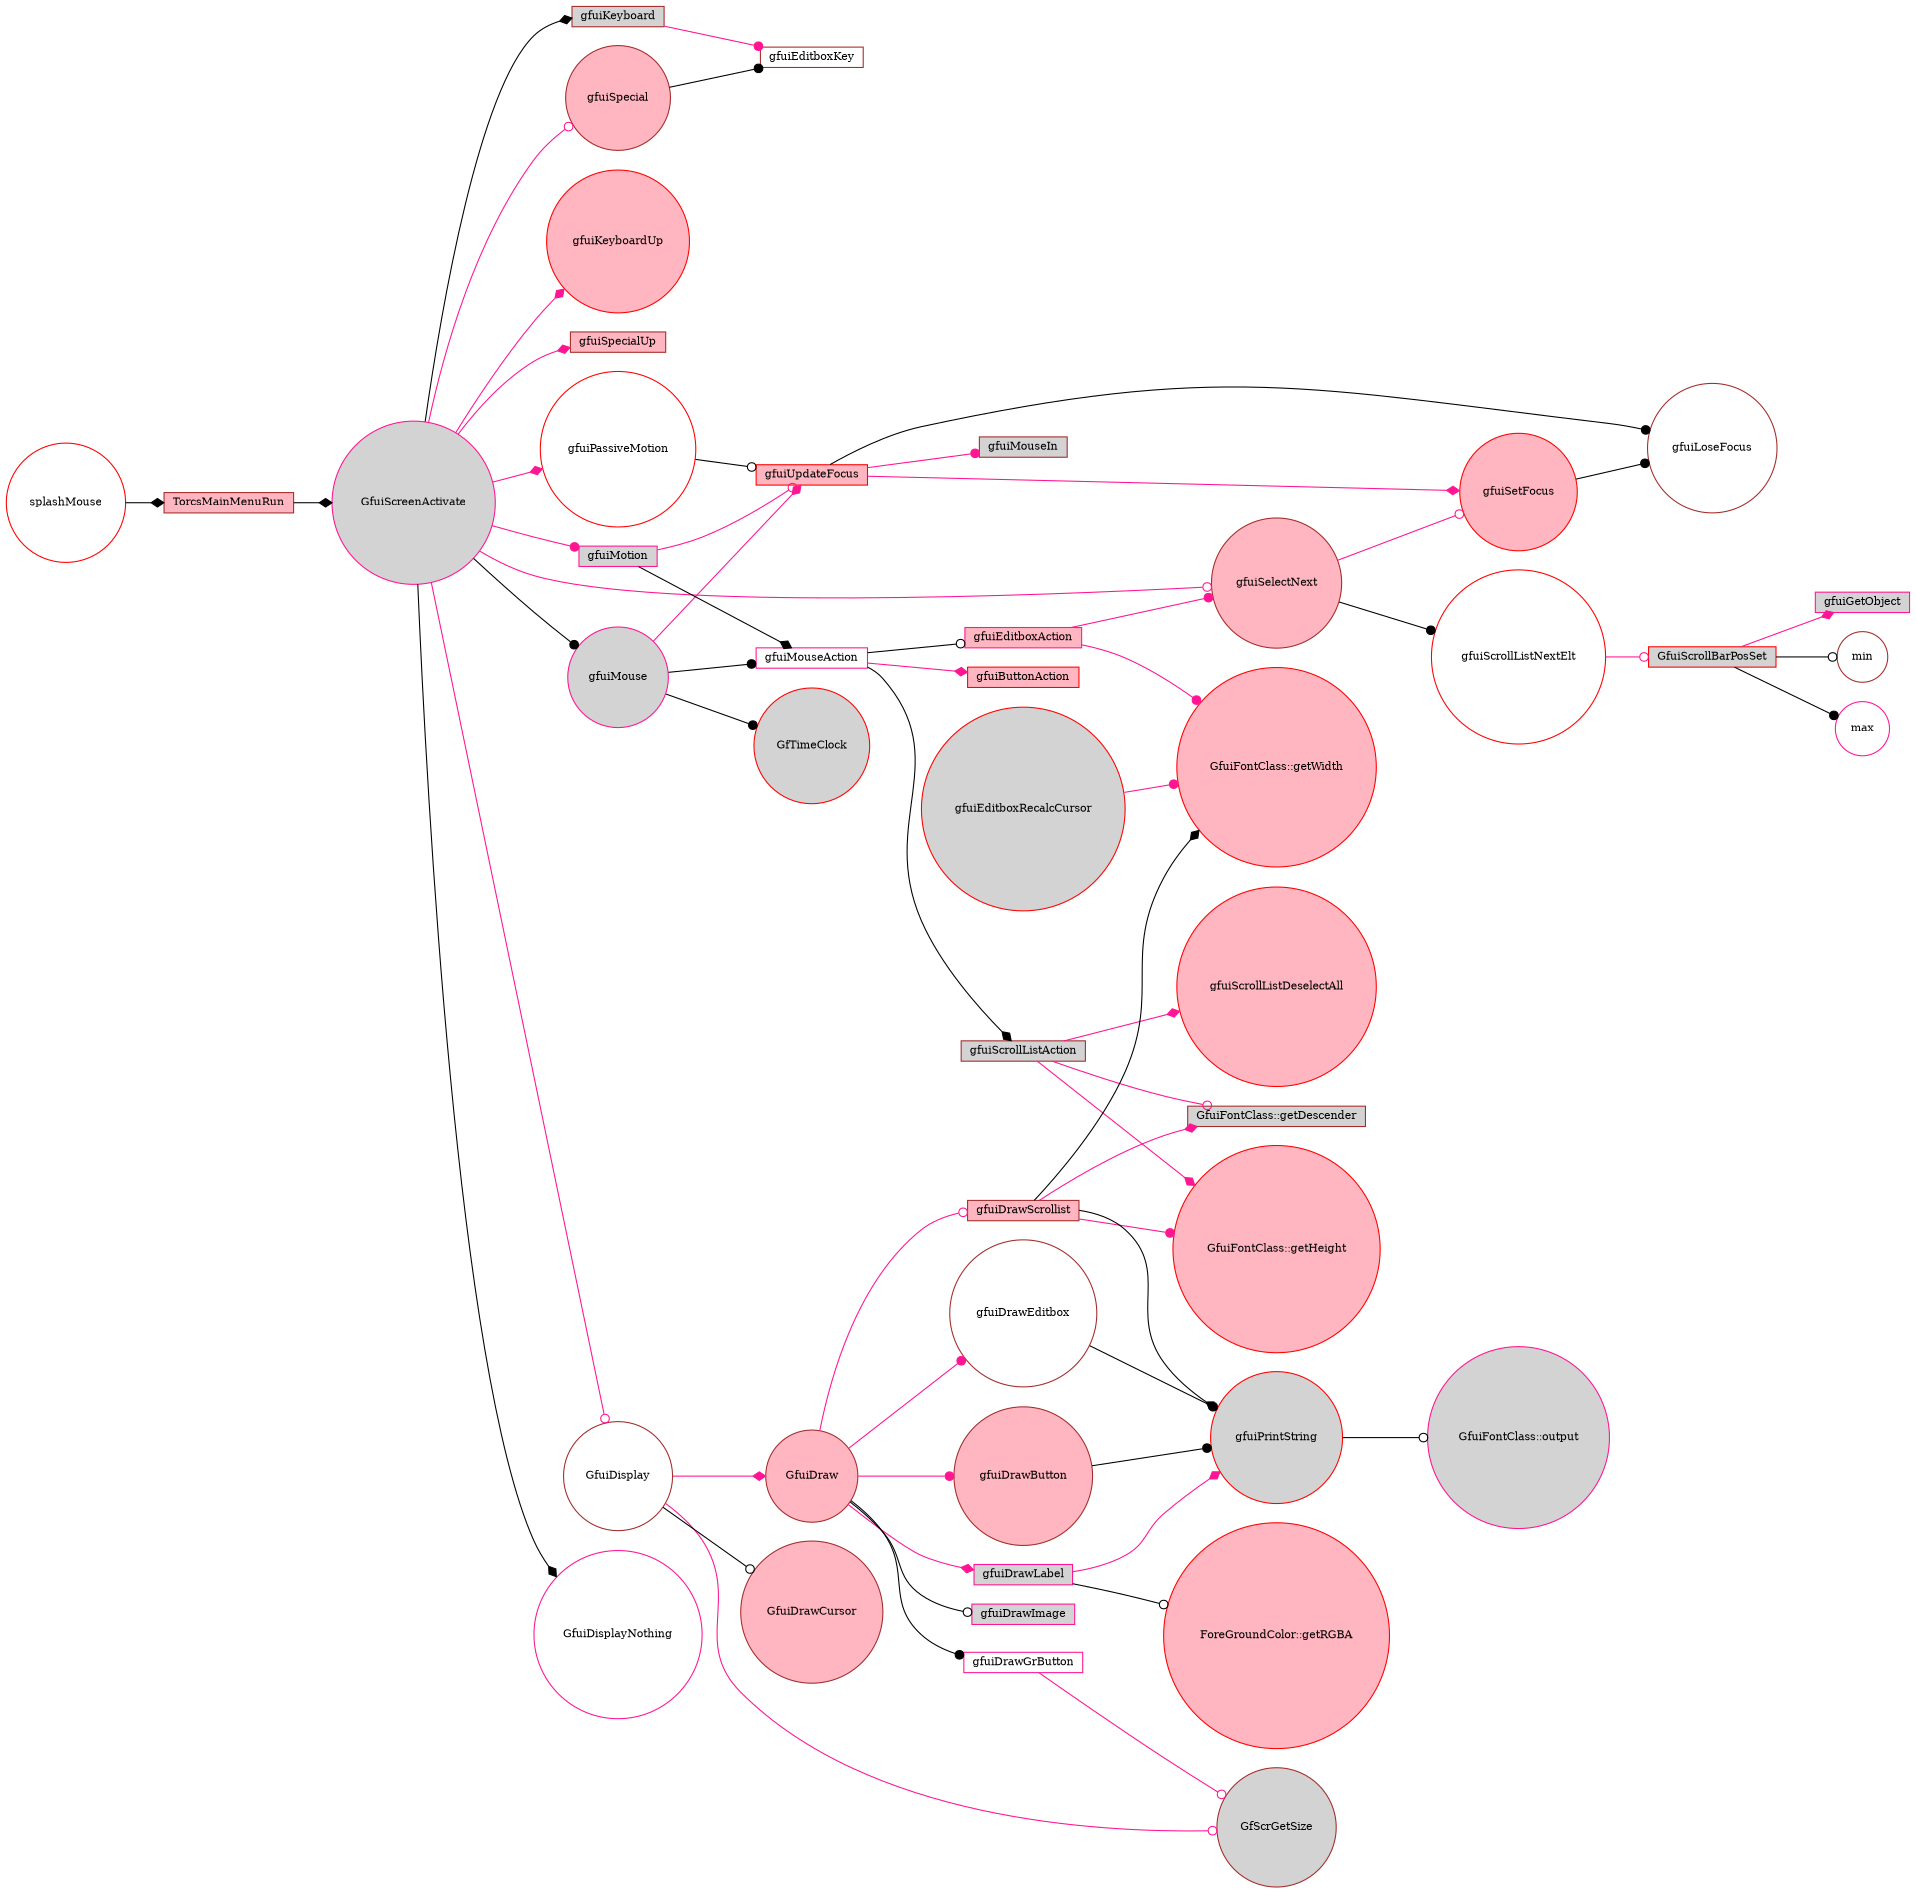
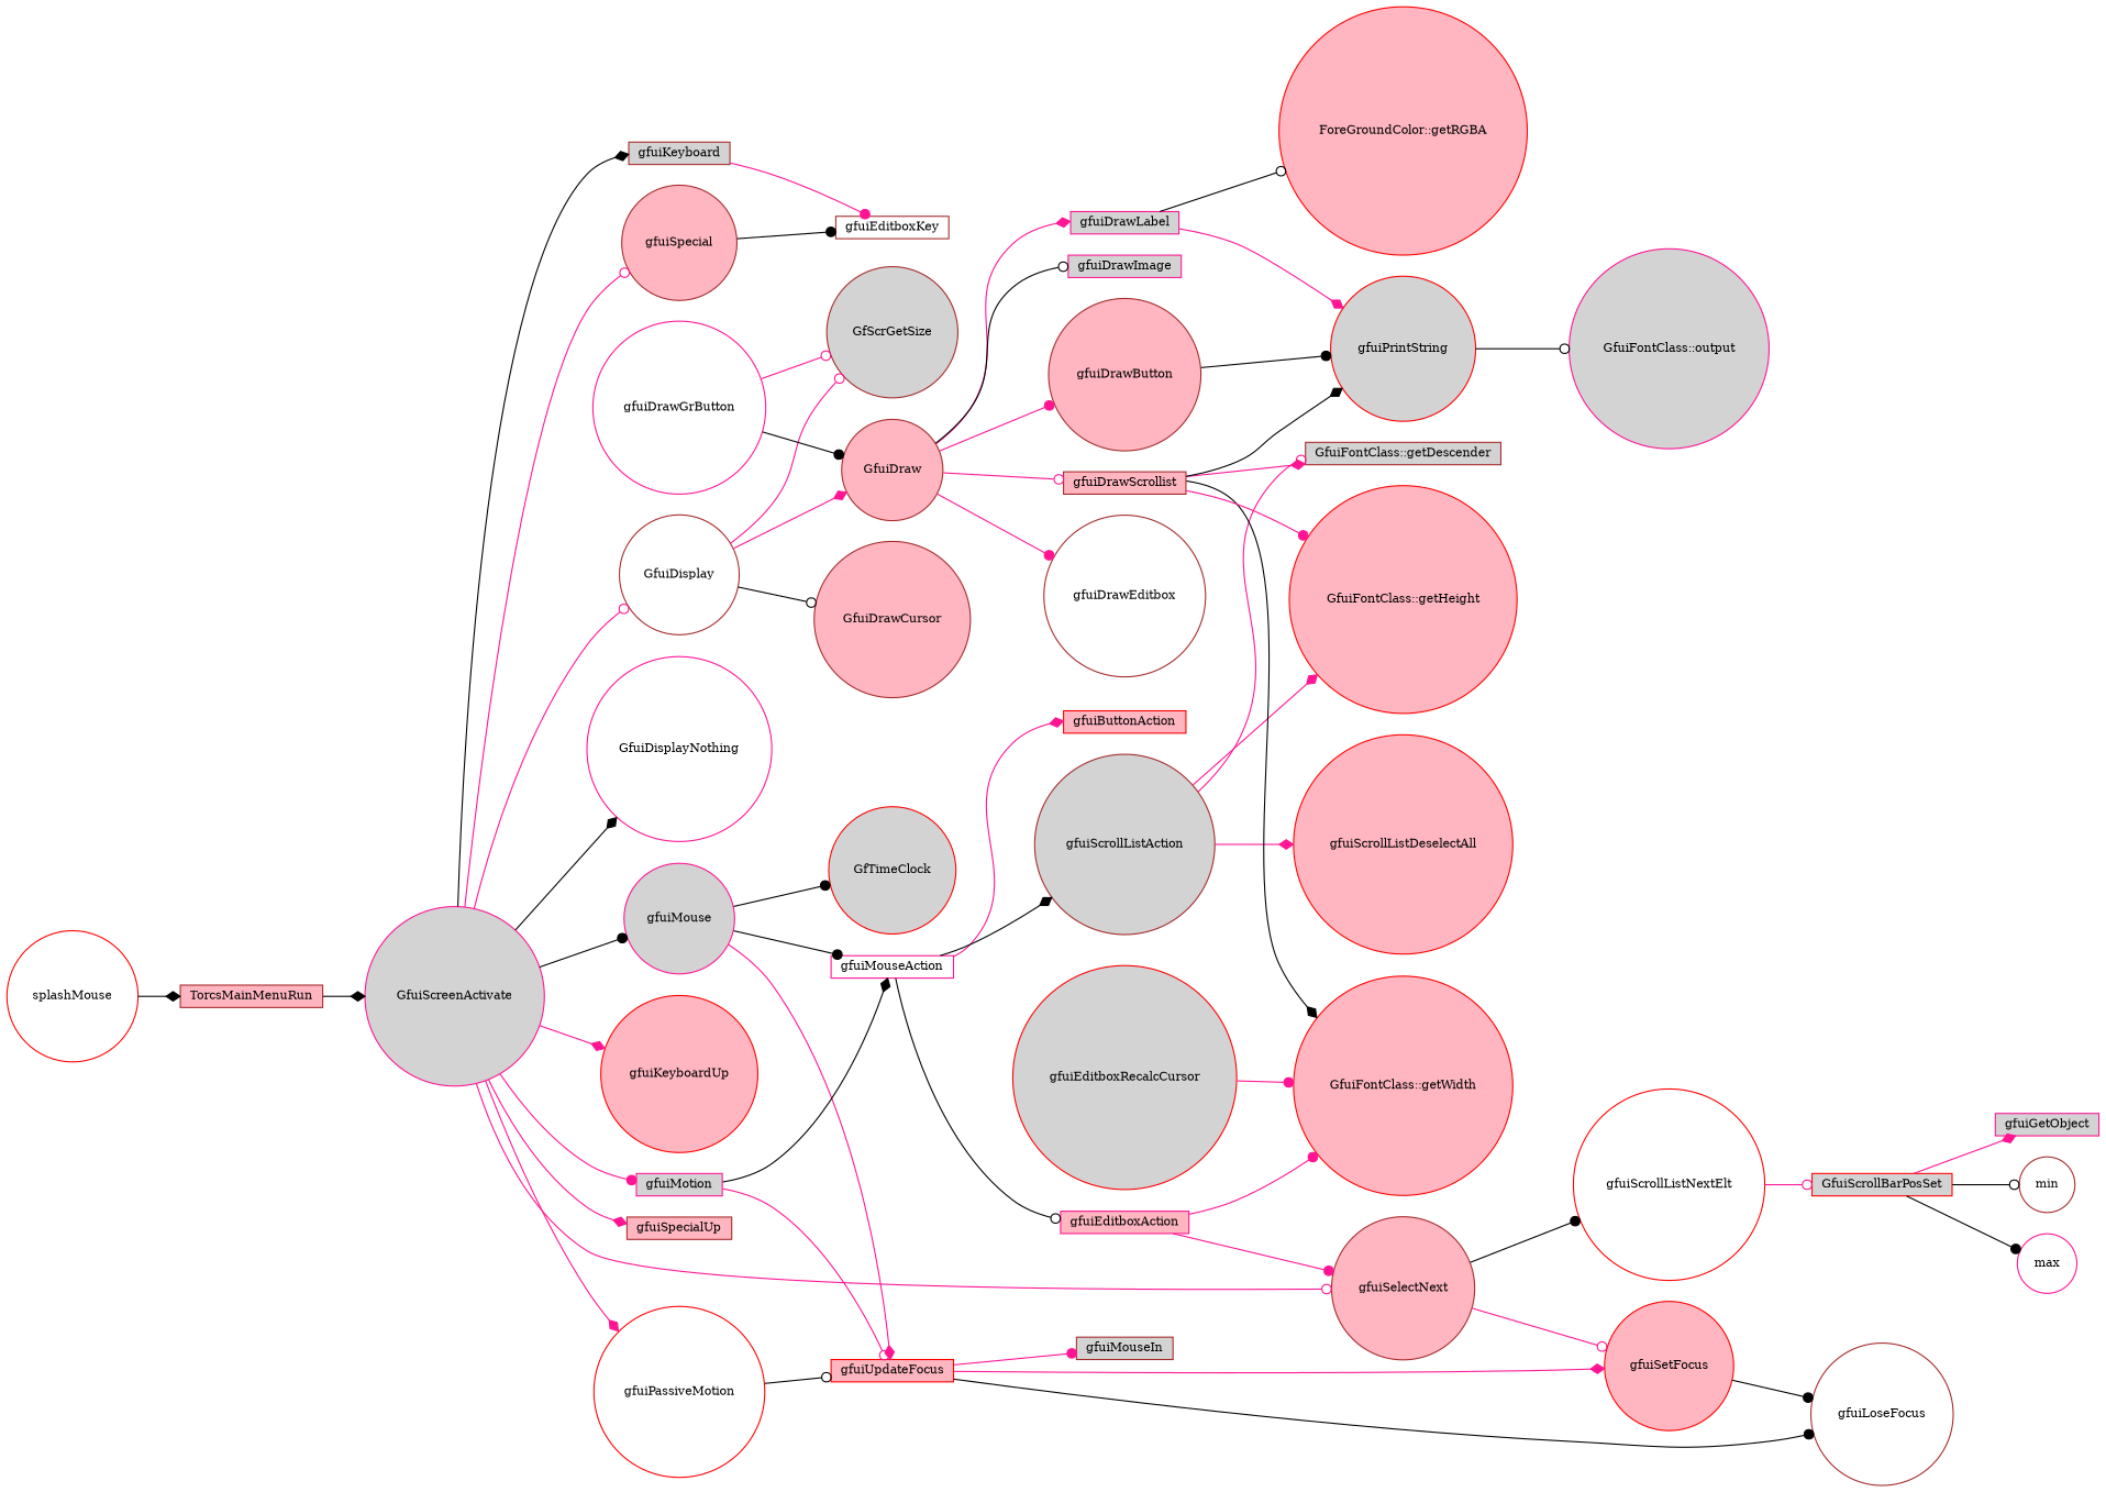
  digraph {
    fontname="DejaVu Serif"
    rankdir=LR
    node [color=brown fillcolor=lightpink fontname="DejaVu Serif" fontsize=10 shape=circle style=filled]
    edge [arrowhead=diamond color=deeppink fontname="DejaVu Serif" fontsize=10 labelfontname=Helvetica labelfontsize=10 style=solid]
    n1 [color=red fillcolor=white fontcolor=black height=0.2 label=splashMouse width=0.4]
    n2 [height=0.2 label=TorcsMainMenuRun shape=box width=0.4]
    n3 [color=deeppink fillcolor=lightgrey height=0.2 label=GfuiScreenActivate width=0.4]
    n4 [fillcolor=lightgrey height=0.2 label=gfuiKeyboard shape=box width=0.4]
    n5 [height=0.2 label=gfuiSpecial width=0.4]
    n6 [color=red height=0.2 label=gfuiKeyboardUp width=0.4]
    n7 [height=0.2 label=gfuiSpecialUp shape=box width=0.4]
    n8 [color=deeppink fillcolor=lightgrey height=0.2 label=gfuiMouse width=0.4]
    n9 [height=0.2 label=gfuiSelectNext width=0.4]
    n10 [color=deeppink fillcolor=lightgrey height=0.2 label=gfuiMotion shape=box width=0.4]
    n11 [color=red fillcolor=white height=0.2 label=gfuiPassiveMotion width=0.4]
    n12 [fillcolor=white height=0.2 label=GfuiDisplay width=0.4]
    n13 [color=deeppink fillcolor=white height=0.2 label=GfuiDisplayNothing width=0.4]
    n14 [fillcolor=white height=0.2 label=gfuiEditboxKey shape=box width=0.4]
    n15 [color=red fillcolor=lightgrey height=0.2 label=GfTimeClock width=0.4]
    n16 [color=red height=0.2 label=gfuiUpdateFocus shape=box width=0.4]
    n17 [color=deeppink fillcolor=white height=0.2 label=gfuiMouseAction shape=box width=0.4]
    n18 [color=red height=0.2 label=gfuiSetFocus width=0.4]
    n19 [color=red fillcolor=white height=0.2 label=gfuiScrollListNextElt width=0.4]
    n20 [fillcolor=lightgrey height=0.2 label=GfScrGetSize width=0.4]
    n21 [height=0.2 label=GfuiDraw width=0.4]
    n22 [height=0.2 label=GfuiDrawCursor width=0.4]
    n23 [color=red fillcolor=lightgrey height=0.2 label=gfuiEditboxRecalcCursor width=0.4]
    n24 [color=red height=0.2 label="GfuiFontClass::getWidth" width=0.4]
    n25 [fillcolor=lightgrey height=0.2 label=gfuiMouseIn shape=box width=0.4]
    n26 [fillcolor=white height=0.2 label=gfuiLoseFocus width=0.4]
    n27 [color=red height=0.2 label=gfuiButtonAction shape=box width=0.4]
-   n28 [fillcolor=lightgrey height=0.2 label=gfuiScrollListAction shape=box width=0.4]
+   n28 [fillcolor=lightgrey height=0.2 label=gfuiScrollListAction width=0.4]
    n29 [color=deeppink height=0.2 label=gfuiEditboxAction shape=box width=0.4]
    n30 [color=red height=0.2 label=gfuiScrollListDeselectAll width=0.4]
    n31 [fillcolor=lightgrey height=0.2 label="GfuiFontClass::getDescender" shape=box width=0.4]
    n32 [color=red height=0.2 label="GfuiFontClass::getHeight" width=0.4]
    n33 [color=red fillcolor=lightgrey height=0.2 label=GfuiScrollBarPosSet shape=box width=0.4]
    n34 [color=deeppink fillcolor=lightgrey height=0.2 label=gfuiGetObject shape=box width=0.4]
    n35 [fillcolor=white height=0.2 label=min width=0.4]
    n36 [color=deeppink fillcolor=white height=0.2 label=max width=0.4]
    n37 [color=deeppink fillcolor=lightgrey height=0.2 label=gfuiDrawLabel shape=box width=0.4]
    n38 [height=0.2 label=gfuiDrawButton width=0.4]
-   n39 [color=deeppink fillcolor=white height=0.2 label=gfuiDrawGrButton shape=box width=0.4]
+   n39 [color=deeppink fillcolor=white height=0.2 label=gfuiDrawGrButton width=0.4]
    n40 [height=0.2 label=gfuiDrawScrollist shape=box width=0.4]
    n41 [fillcolor=white height=0.2 label=gfuiDrawEditbox width=0.4]
    n42 [color=deeppink fillcolor=lightgrey height=0.2 label=gfuiDrawImage shape=box width=0.4]
    n43 [color=red height=0.2 label="ForeGroundColor::getRGBA" width=0.4]
    n44 [color=red fillcolor=lightgrey height=0.2 label=gfuiPrintString width=0.4]
    n45 [color=deeppink fillcolor=lightgrey height=0.2 label="GfuiFontClass::output" width=0.4]
    n1 -> n2 [color=black]
    n2 -> n3 [color=black]
    n3 -> n4 [color=black]
    n3 -> n5 [arrowhead=odot]
    n3 -> n6
    n3 -> n7
    n3 -> n8 [arrowhead=dot color=black]
    n3 -> n9 [arrowhead=odot]
    n3 -> n10 [arrowhead=dot]
    n3 -> n11
    n3 -> n12 [arrowhead=odot]
    n3 -> n13 [color=black]
    n4 -> n14 [arrowhead=dot]
    n5 -> n14 [arrowhead=dot color=black]
    n8 -> n15 [arrowhead=dot color=black]
    n8 -> n16
    n8 -> n17 [arrowhead=dot color=black]
    n9 -> n18 [arrowhead=odot]
    n9 -> n19 [arrowhead=dot color=black]
    n10 -> n16 [arrowhead=odot]
    n10 -> n17 [color=black]
    n11 -> n16 [arrowhead=odot color=black]
    n12 -> n20 [arrowhead=odot]
    n12 -> n21
    n12 -> n22 [arrowhead=odot color=black]
    n16 -> n18
    n16 -> n25 [arrowhead=dot]
    n16 -> n26 [arrowhead=dot color=black]
    n17 -> n27
    n17 -> n28 [color=black]
    n17 -> n29 [arrowhead=odot color=black]
    n18 -> n26 [arrowhead=dot color=black]
    n19 -> n33 [arrowhead=odot]
    n21 -> n37
    n21 -> n38 [arrowhead=dot]
-   n21 -> n39 [arrowhead=dot color=black]
+   n39 -> n21 [arrowhead=dot color=black]
    n21 -> n40 [arrowhead=odot]
    n21 -> n41 [arrowhead=dot]
    n21 -> n42 [arrowhead=odot color=black]
    n23 -> n24 [arrowhead=dot]
    n28 -> n30
    n28 -> n31 [arrowhead=odot]
    n28 -> n32
    n29 -> n9 [arrowhead=dot]
    n29 -> n24 [arrowhead=dot]
    n33 -> n34
    n33 -> n35 [arrowhead=odot color=black]
    n33 -> n36 [arrowhead=dot color=black]
    n37 -> n43 [arrowhead=odot color=black]
    n37 -> n44
    n38 -> n44 [arrowhead=dot color=black]
    n39 -> n20 [arrowhead=odot]
    n40 -> n24 [color=black]
    n40 -> n31
    n40 -> n32 [arrowhead=dot]
    n40 -> n44 [color=black]
-   n41 -> n44 [arrowhead=dot color=black]
    n44 -> n45 [arrowhead=odot color=black]
  }
